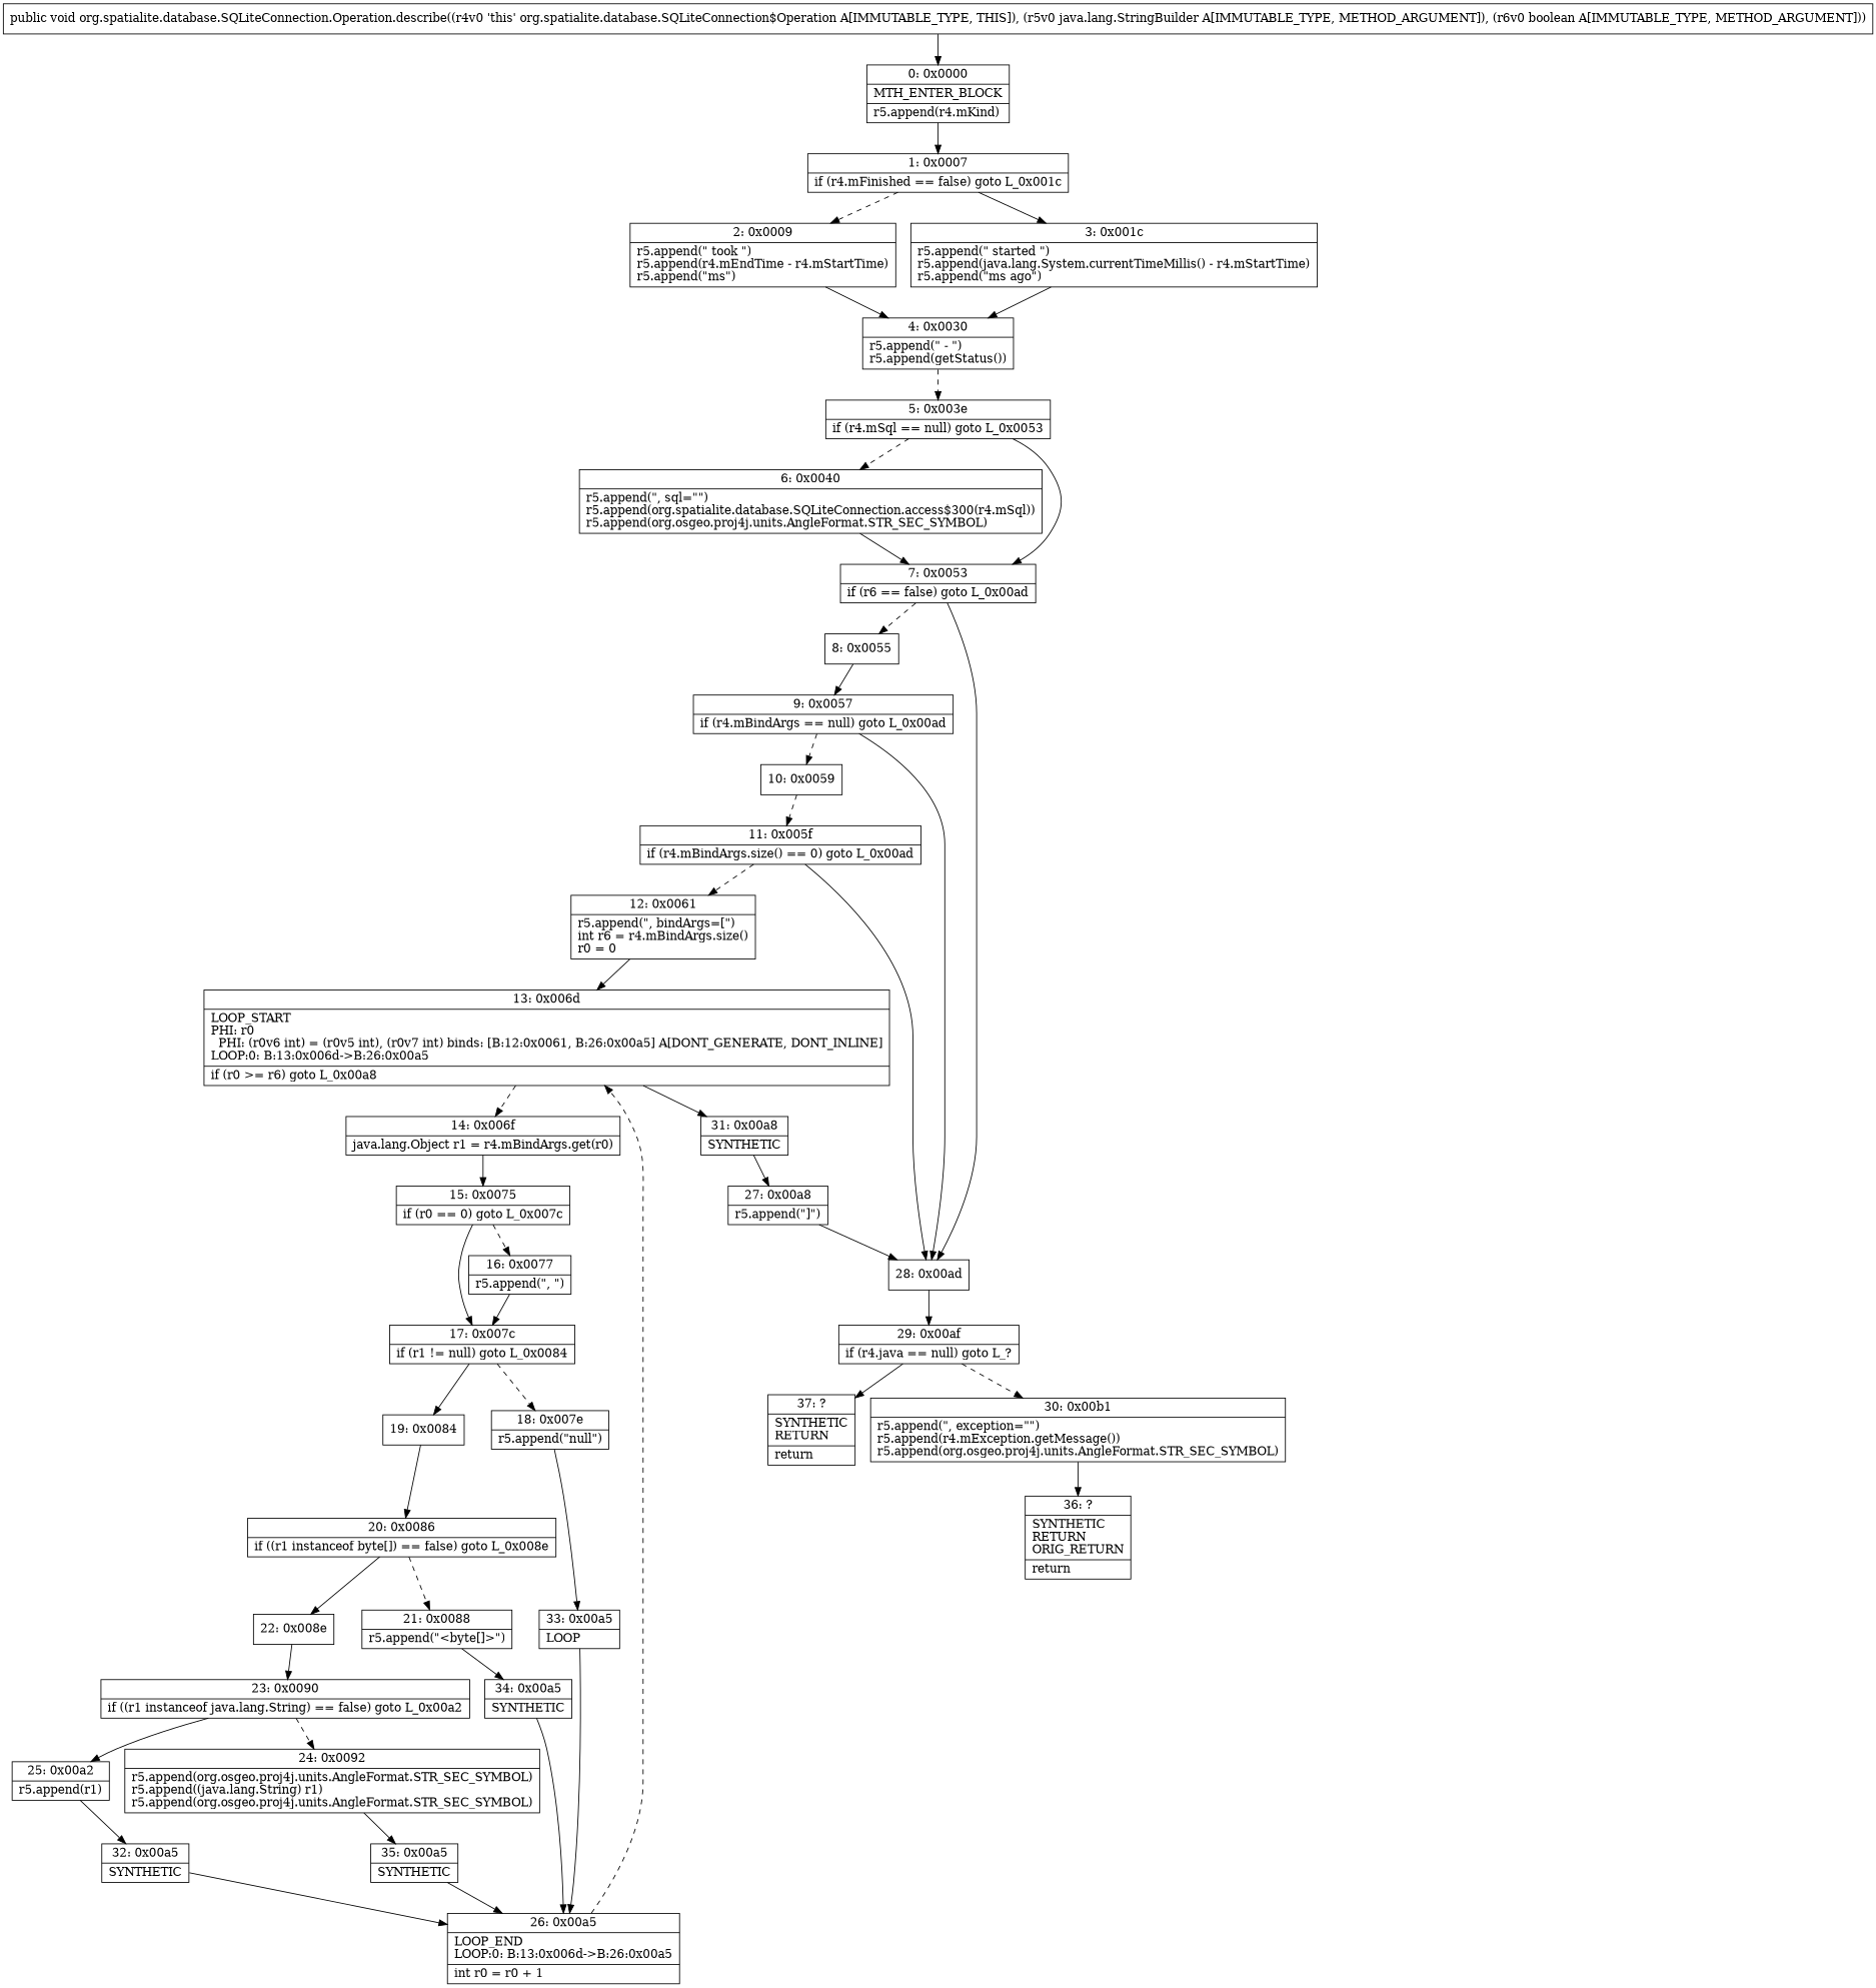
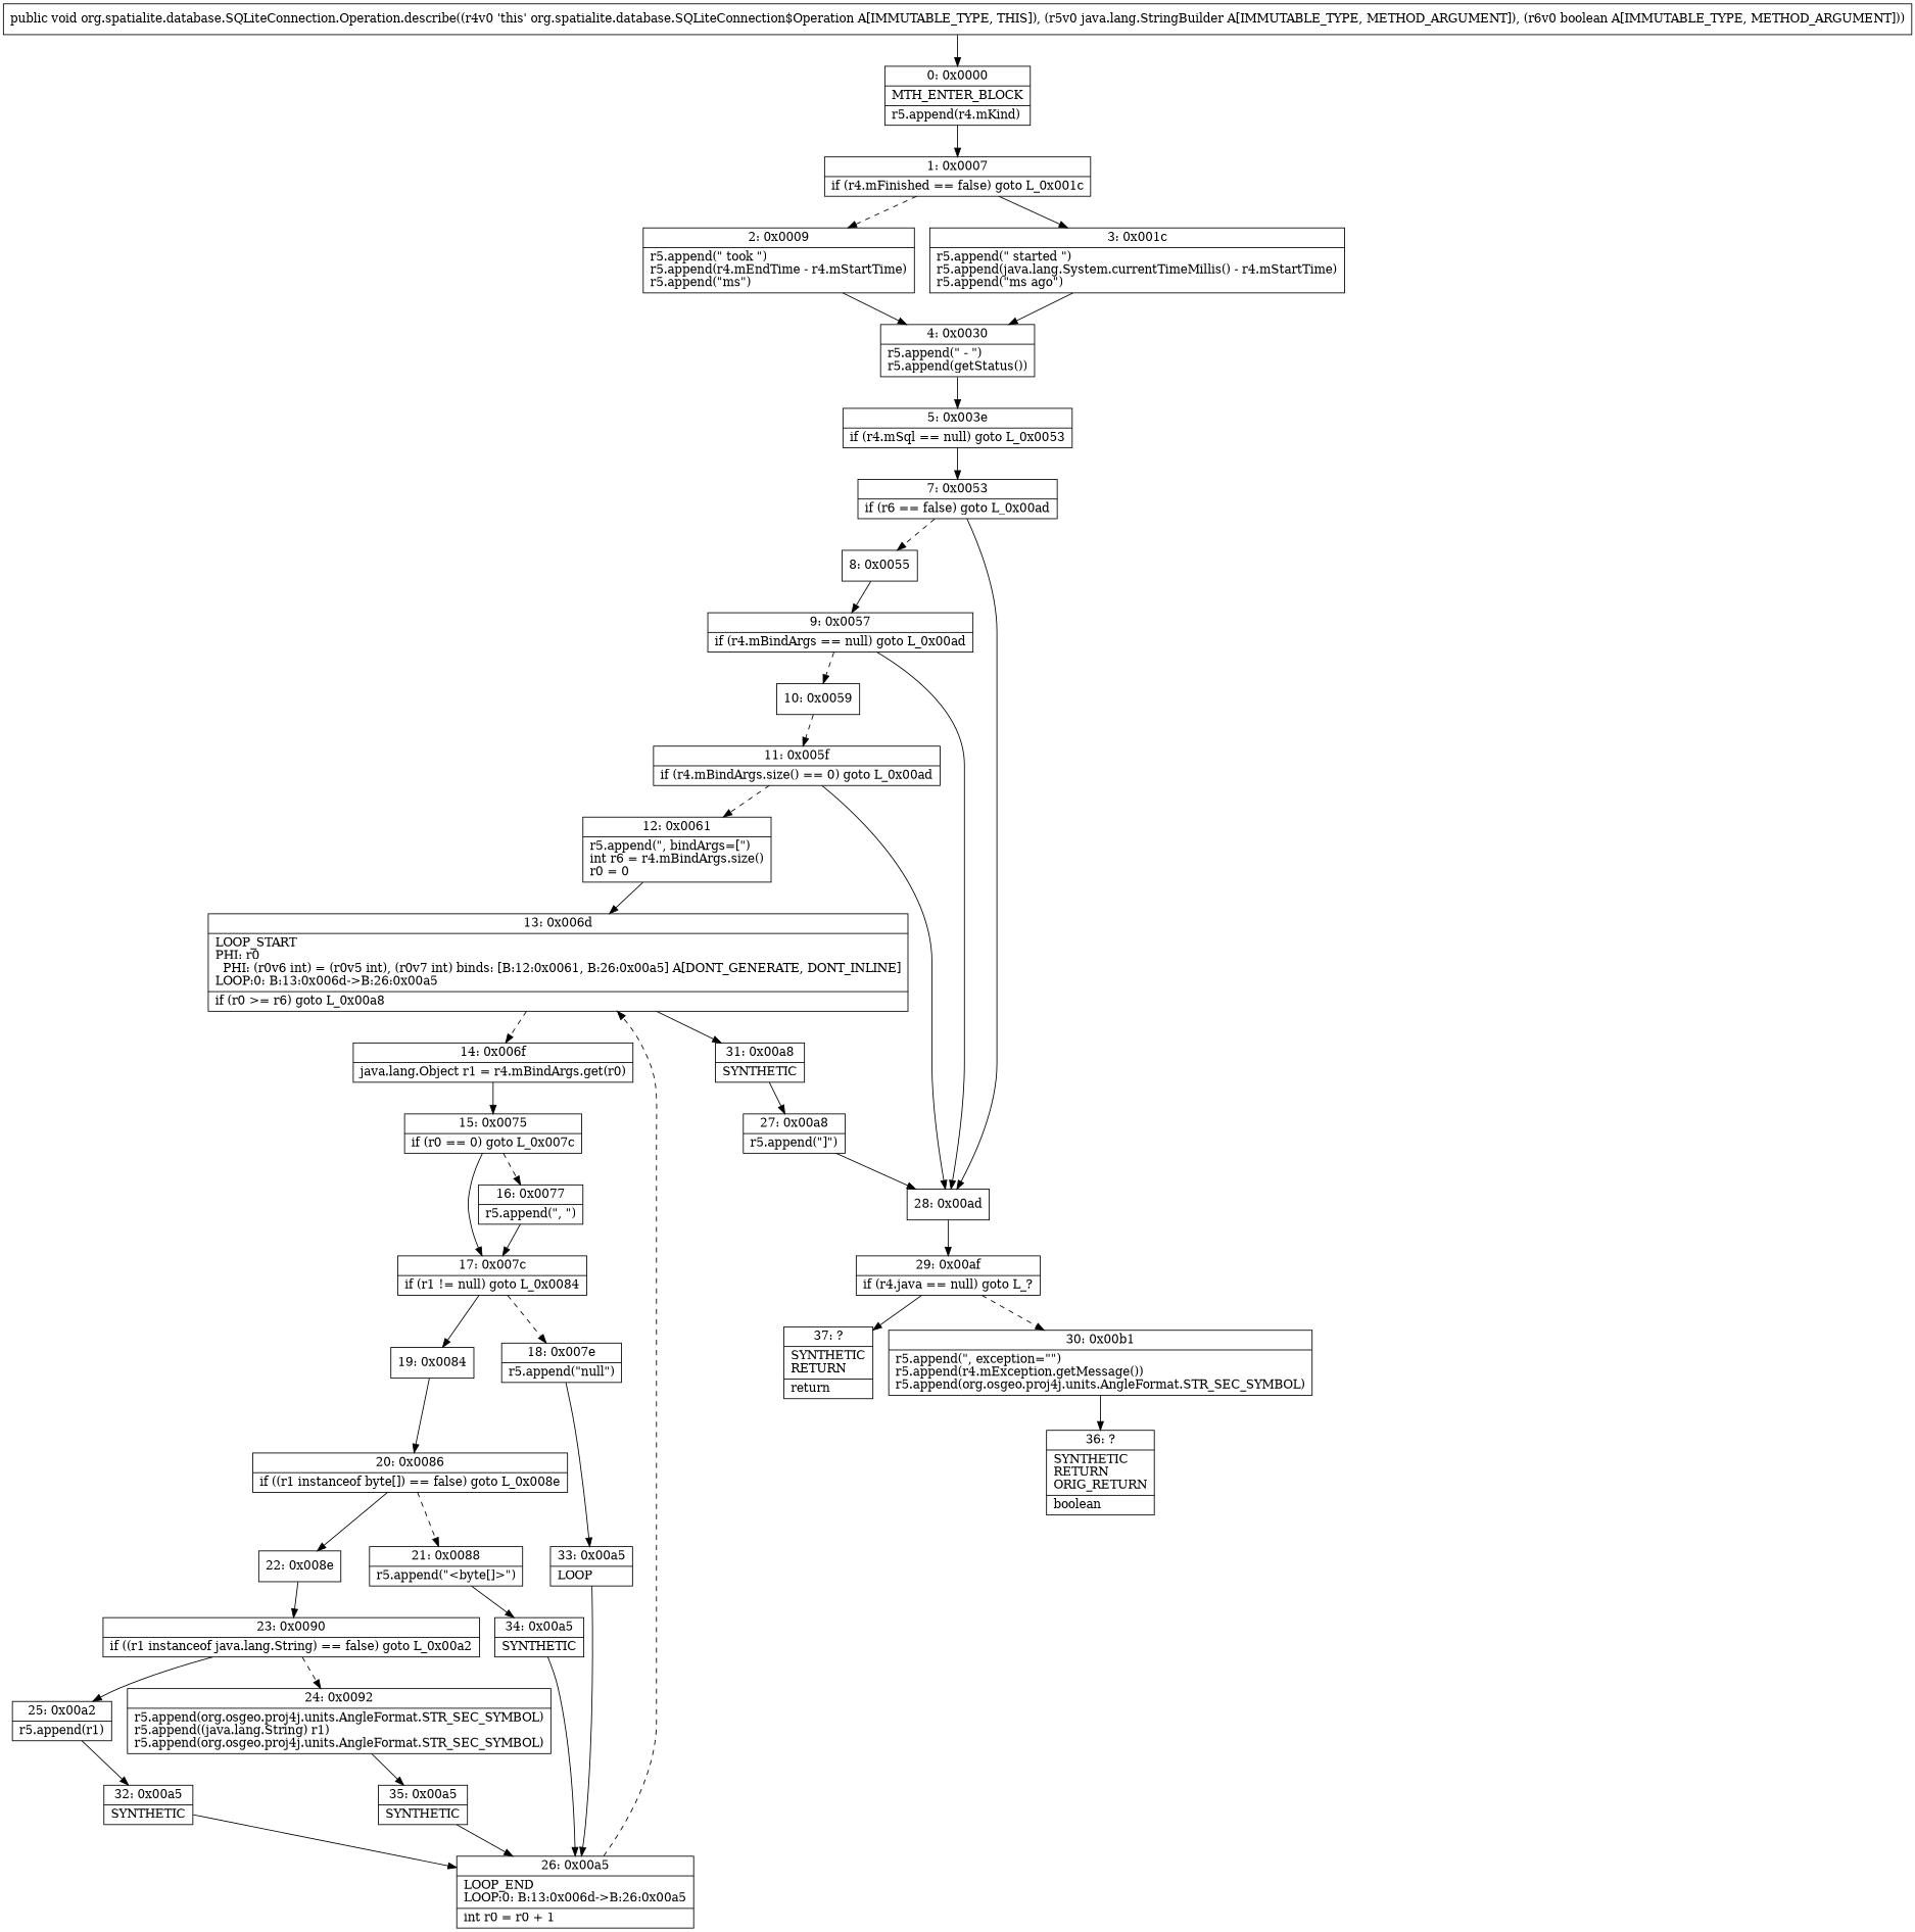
  digraph {
    node [shape=record]
    n1 [label="{0\:\ 0x0000|MTH_ENTER_BLOCK\l|r5.append(r4.mKind)\l}"]
    n2 [label="{1\:\ 0x0007|if (r4.mFinished == false) goto L_0x001c\l}"]
    n3 [label="{2\:\ 0x0009|r5.append(\" took \")\lr5.append(r4.mEndTime \- r4.mStartTime)\lr5.append(\"ms\")\l}"]
    n4 [label="{3\:\ 0x001c|r5.append(\" started \")\lr5.append(java.lang.System.currentTimeMillis() \- r4.mStartTime)\lr5.append(\"ms ago\")\l}"]
    n5 [label="{4\:\ 0x0030|r5.append(\" \- \")\lr5.append(getStatus())\l}"]
    n6 [label="{5\:\ 0x003e|if (r4.mSql == null) goto L_0x0053\l}"]
-   n7 [label="{6\:\ 0x0040|r5.append(\", sql=\"\")\lr5.append(org.spatialite.database.SQLiteConnection.access$300(r4.mSql))\lr5.append(org.osgeo.proj4j.units.AngleFormat.STR_SEC_SYMBOL)\l}"]
    n8 [label="{7\:\ 0x0053|if (r6 == false) goto L_0x00ad\l}"]
    n9 [label="{8\:\ 0x0055}"]
    n10 [label="{28\:\ 0x00ad}"]
    n11 [label="{9\:\ 0x0057|if (r4.mBindArgs == null) goto L_0x00ad\l}"]
    n12 [label="{29\:\ 0x00af|if (r4.java == null) goto L_?\l}"]
    n13 [label="{10\:\ 0x0059}"]
    n14 [label="{11\:\ 0x005f|if (r4.mBindArgs.size() == 0) goto L_0x00ad\l}"]
    n15 [label="{12\:\ 0x0061|r5.append(\", bindArgs=[\")\lint r6 = r4.mBindArgs.size()\lr0 = 0\l}"]
    n16 [label="{13\:\ 0x006d|LOOP_START\lPHI: r0 \l  PHI: (r0v6 int) = (r0v5 int), (r0v7 int) binds: [B:12:0x0061, B:26:0x00a5] A[DONT_GENERATE, DONT_INLINE]\lLOOP:0: B:13:0x006d\-\>B:26:0x00a5\l|if (r0 \>= r6) goto L_0x00a8\l}"]
    n17 [label="{14\:\ 0x006f|java.lang.Object r1 = r4.mBindArgs.get(r0)\l}"]
    n18 [label="{31\:\ 0x00a8|SYNTHETIC\l}"]
    n19 [label="{15\:\ 0x0075|if (r0 == 0) goto L_0x007c\l}"]
    n20 [label="{27\:\ 0x00a8|r5.append(\"]\")\l}"]
    n21 [label="{16\:\ 0x0077|r5.append(\", \")\l}"]
    n22 [label="{17\:\ 0x007c|if (r1 != null) goto L_0x0084\l}"]
    n23 [label="{18\:\ 0x007e|r5.append(\"null\")\l}"]
    n24 [label="{19\:\ 0x0084}"]
    n25 [label="{33\:\ 0x00a5|LOOP\l}"]
    n26 [label="{20\:\ 0x0086|if ((r1 instanceof byte[]) == false) goto L_0x008e\l}"]
    n27 [label="{26\:\ 0x00a5|LOOP_END\lLOOP:0: B:13:0x006d\-\>B:26:0x00a5\l|int r0 = r0 + 1\l}"]
    n28 [label="{21\:\ 0x0088|r5.append(\"\<byte[]\>\")\l}"]
    n29 [label="{22\:\ 0x008e}"]
    n30 [label="{34\:\ 0x00a5|SYNTHETIC\l}"]
    n31 [label="{23\:\ 0x0090|if ((r1 instanceof java.lang.String) == false) goto L_0x00a2\l}"]
    n32 [label="{24\:\ 0x0092|r5.append(org.osgeo.proj4j.units.AngleFormat.STR_SEC_SYMBOL)\lr5.append((java.lang.String) r1)\lr5.append(org.osgeo.proj4j.units.AngleFormat.STR_SEC_SYMBOL)\l}"]
    n33 [label="{25\:\ 0x00a2|r5.append(r1)\l}"]
    n34 [label="{35\:\ 0x00a5|SYNTHETIC\l}"]
    n35 [label="{32\:\ 0x00a5|SYNTHETIC\l}"]
    n36 [label="{30\:\ 0x00b1|r5.append(\", exception=\"\")\lr5.append(r4.mException.getMessage())\lr5.append(org.osgeo.proj4j.units.AngleFormat.STR_SEC_SYMBOL)\l}"]
    n37 [label="{37\:\ ?|SYNTHETIC\lRETURN\l|return\l}"]
-   n38 [label="{36\:\ ?|SYNTHETIC\lRETURN\lORIG_RETURN\l|return\l}"]
+   n38 [label="{36\:\ ?|SYNTHETIC\lRETURN\lORIG_RETURN\l|boolean\l}"]
    n39 [label="{public void org.spatialite.database.SQLiteConnection.Operation.describe((r4v0 'this' org.spatialite.database.SQLiteConnection$Operation A[IMMUTABLE_TYPE, THIS]), (r5v0 java.lang.StringBuilder A[IMMUTABLE_TYPE, METHOD_ARGUMENT]), (r6v0 boolean A[IMMUTABLE_TYPE, METHOD_ARGUMENT])) }"]
    n1 -> n2
    n2 -> n3 [style=dashed]
    n2 -> n4
    n3 -> n5
    n4 -> n5
-   n5 -> n6 [style=dashed]
-   n6 -> n7 [style=dashed]
+   n5 -> n6
    n6 -> n8
-   n7 -> n8
    n8 -> n9 [style=dashed]
    n8 -> n10
    n9 -> n11
    n10 -> n12
    n11 -> n10
    n11 -> n13 [style=dashed]
    n12 -> n36 [style=dashed]
    n12 -> n37
    n13 -> n14 [style=dashed]
    n14 -> n10
    n14 -> n15 [style=dashed]
    n15 -> n16
    n16 -> n17 [style=dashed]
    n16 -> n18
    n17 -> n19
    n18 -> n20
    n19 -> n21 [style=dashed]
    n19 -> n22
    n20 -> n10
    n21 -> n22
    n22 -> n23 [style=dashed]
    n22 -> n24
    n23 -> n25
    n24 -> n26
    n25 -> n27
    n26 -> n28 [style=dashed]
    n26 -> n29
    n27 -> n16 [style=dashed]
    n28 -> n30
    n29 -> n31
    n30 -> n27
    n31 -> n32 [style=dashed]
    n31 -> n33
    n32 -> n34
    n33 -> n35
    n34 -> n27
    n35 -> n27
    n36 -> n38
    n39 -> n1
  }
